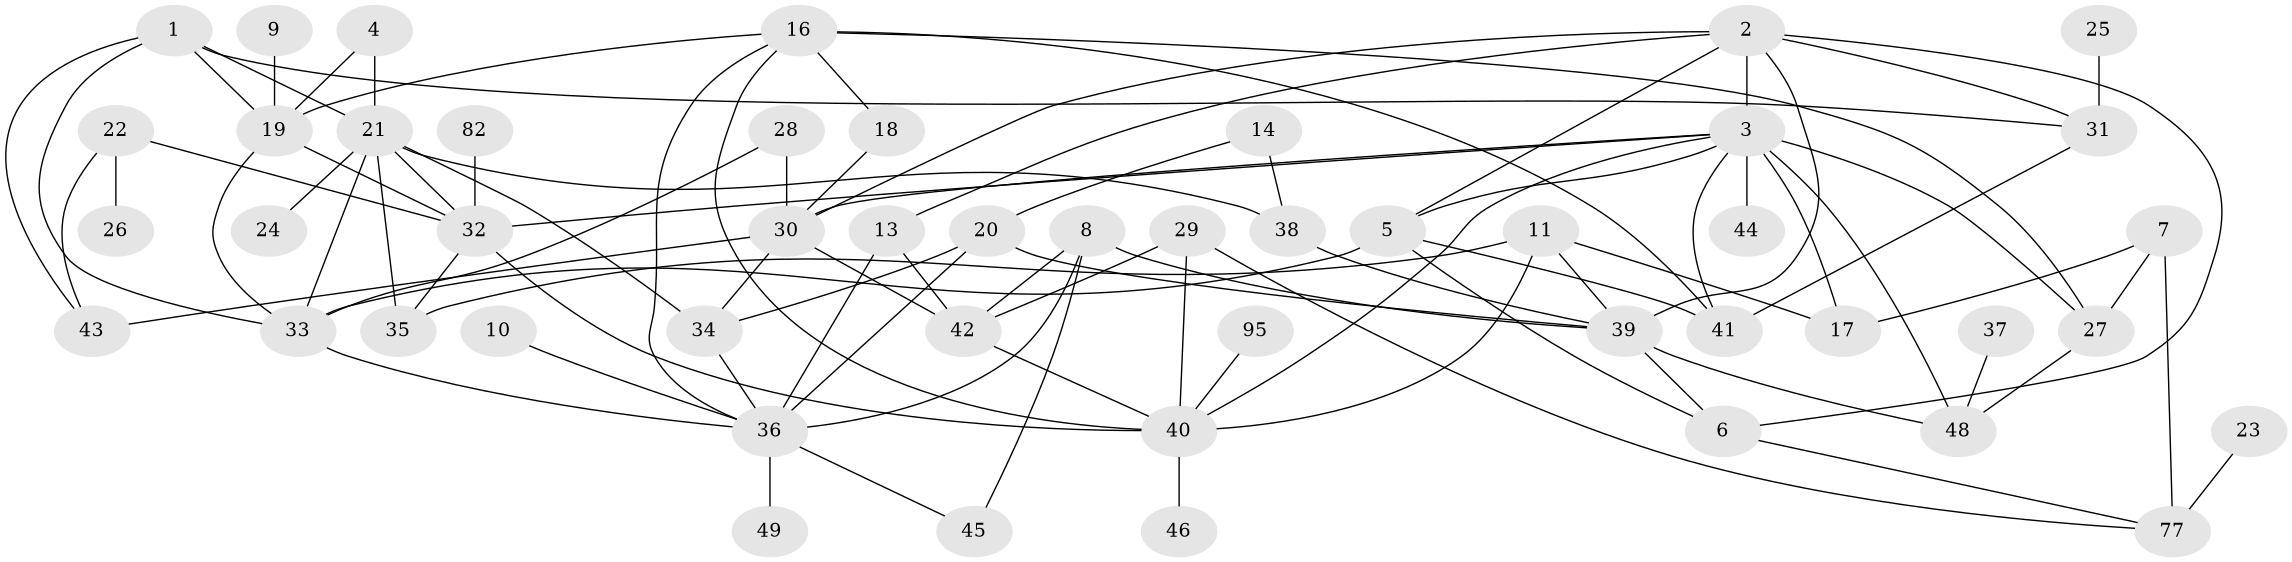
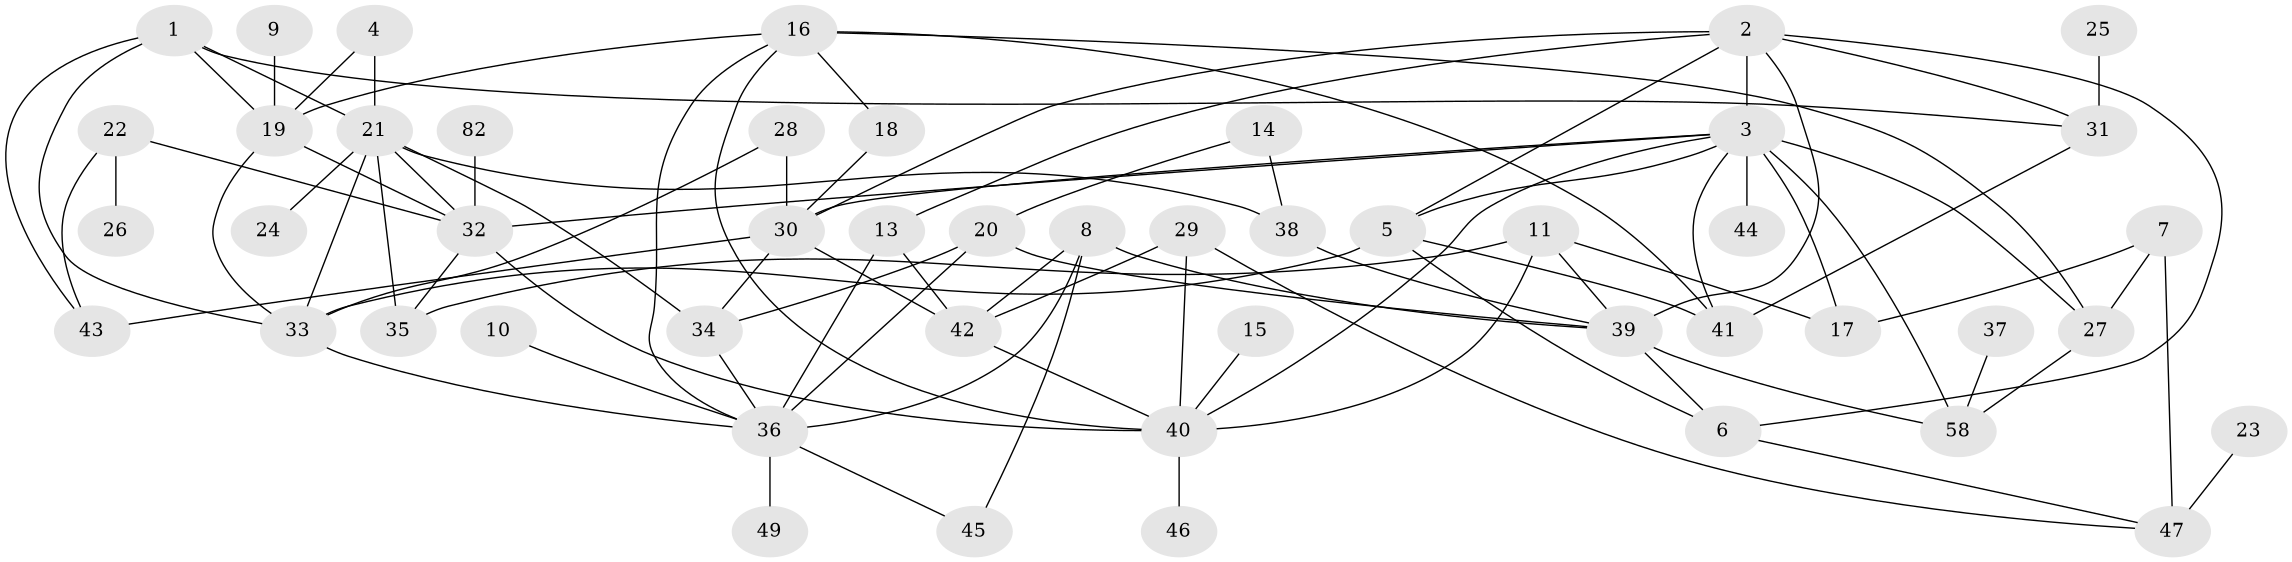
  graph {
    node [color=gray90 style=filled]
    edge [weight=1.0]
    1
    19
    21
    31
    33
    43
    32
    35
    38
    34
    24
    41
    36
    2
    3
    5
    6
    13
    30
    39
    17
    27
    40
    44
-   48
-   47 [label=77]
+   48 [label=58]
+   47
    42
    46
    4
    7
    8
    45
    49
    9
    10
    11
    n37 [label=82]
    14
    20
-   15 [label=95]
+   15
    16
    18
    22
    26
    23
    25
    28
    29
    37
    1 -- 19
    1 -- 21
    1 -- 31
    1 -- 33
    1 -- 43
    19 -- 33
    19 -- 32
    21 -- 33
    21 -- 32
    21 -- 35
    21 -- 38
    21 -- 34
    21 -- 24
    31 -- 41
    33 -- 36
    32 -- 35
    32 -- 40
    38 -- 39
    34 -- 36
    36 -- 45
    36 -- 49
    2 -- 31
    2 -- 3
    2 -- 5
    2 -- 6
    2 -- 13
    2 -- 30
    2 -- 39
    3 -- 32 [weight=2.0]
    3 -- 41
    3 -- 5
    3 -- 30
    3 -- 17
    3 -- 27
    3 -- 40
    3 -- 44
    3 -- 48
    5 -- 33
    5 -- 41
    5 -- 6
    6 -- 47
    13 -- 36
    13 -- 42
    30 -- 43 [weight=2.0]
    30 -- 34
    30 -- 42
    39 -- 6
    39 -- 48
    27 -- 48
    40 -- 46
    42 -- 40
    4 -- 19
    4 -- 21
    7 -- 17
    7 -- 27
    7 -- 47
    8 -- 36
    8 -- 39
    8 -- 42
    8 -- 45
    9 -- 19
    10 -- 36
    11 -- 35
    11 -- 39
    11 -- 17
    11 -- 40
    n37 -- 32
    14 -- 38
    14 -- 20
    20 -- 34
    20 -- 36
    20 -- 39
    15 -- 40
    16 -- 19
    16 -- 41
    16 -- 36
    16 -- 27
    16 -- 40
    16 -- 18
    18 -- 30
    22 -- 43
    22 -- 32
    22 -- 26
    23 -- 47 [weight=2.0]
    25 -- 31
    28 -- 33
    28 -- 30
    29 -- 40
    29 -- 47
    29 -- 42
    37 -- 48
  }
